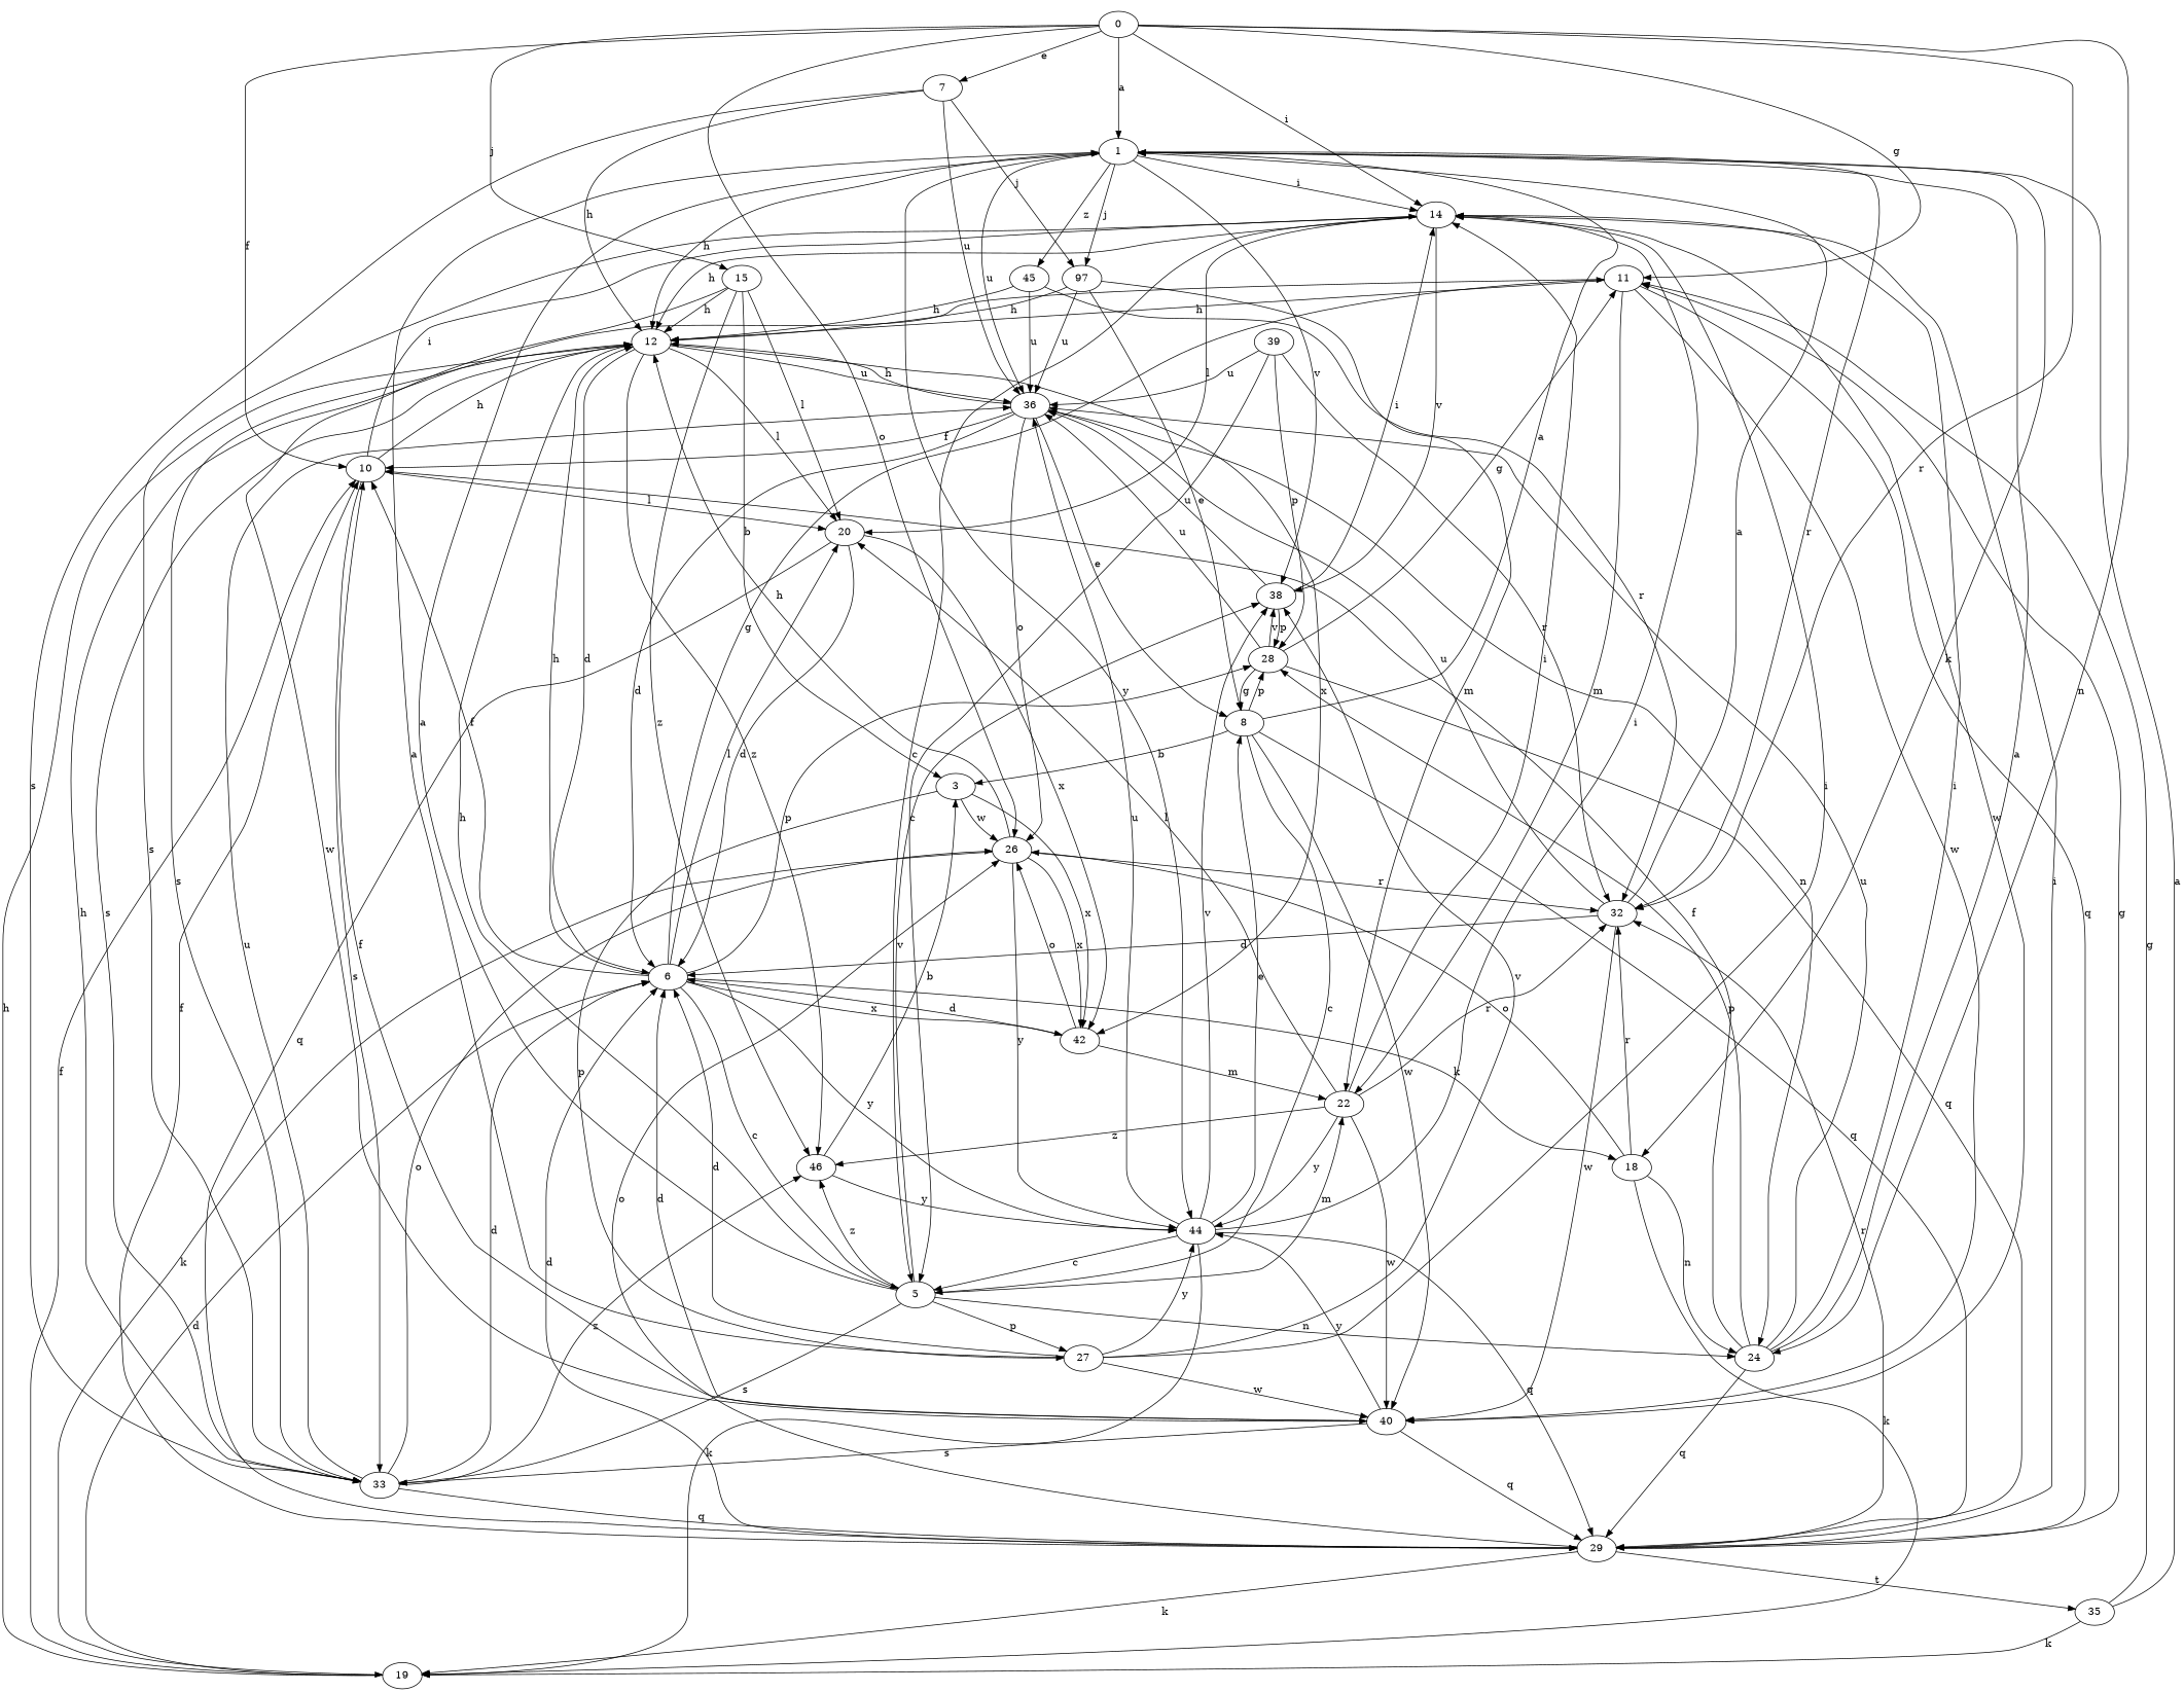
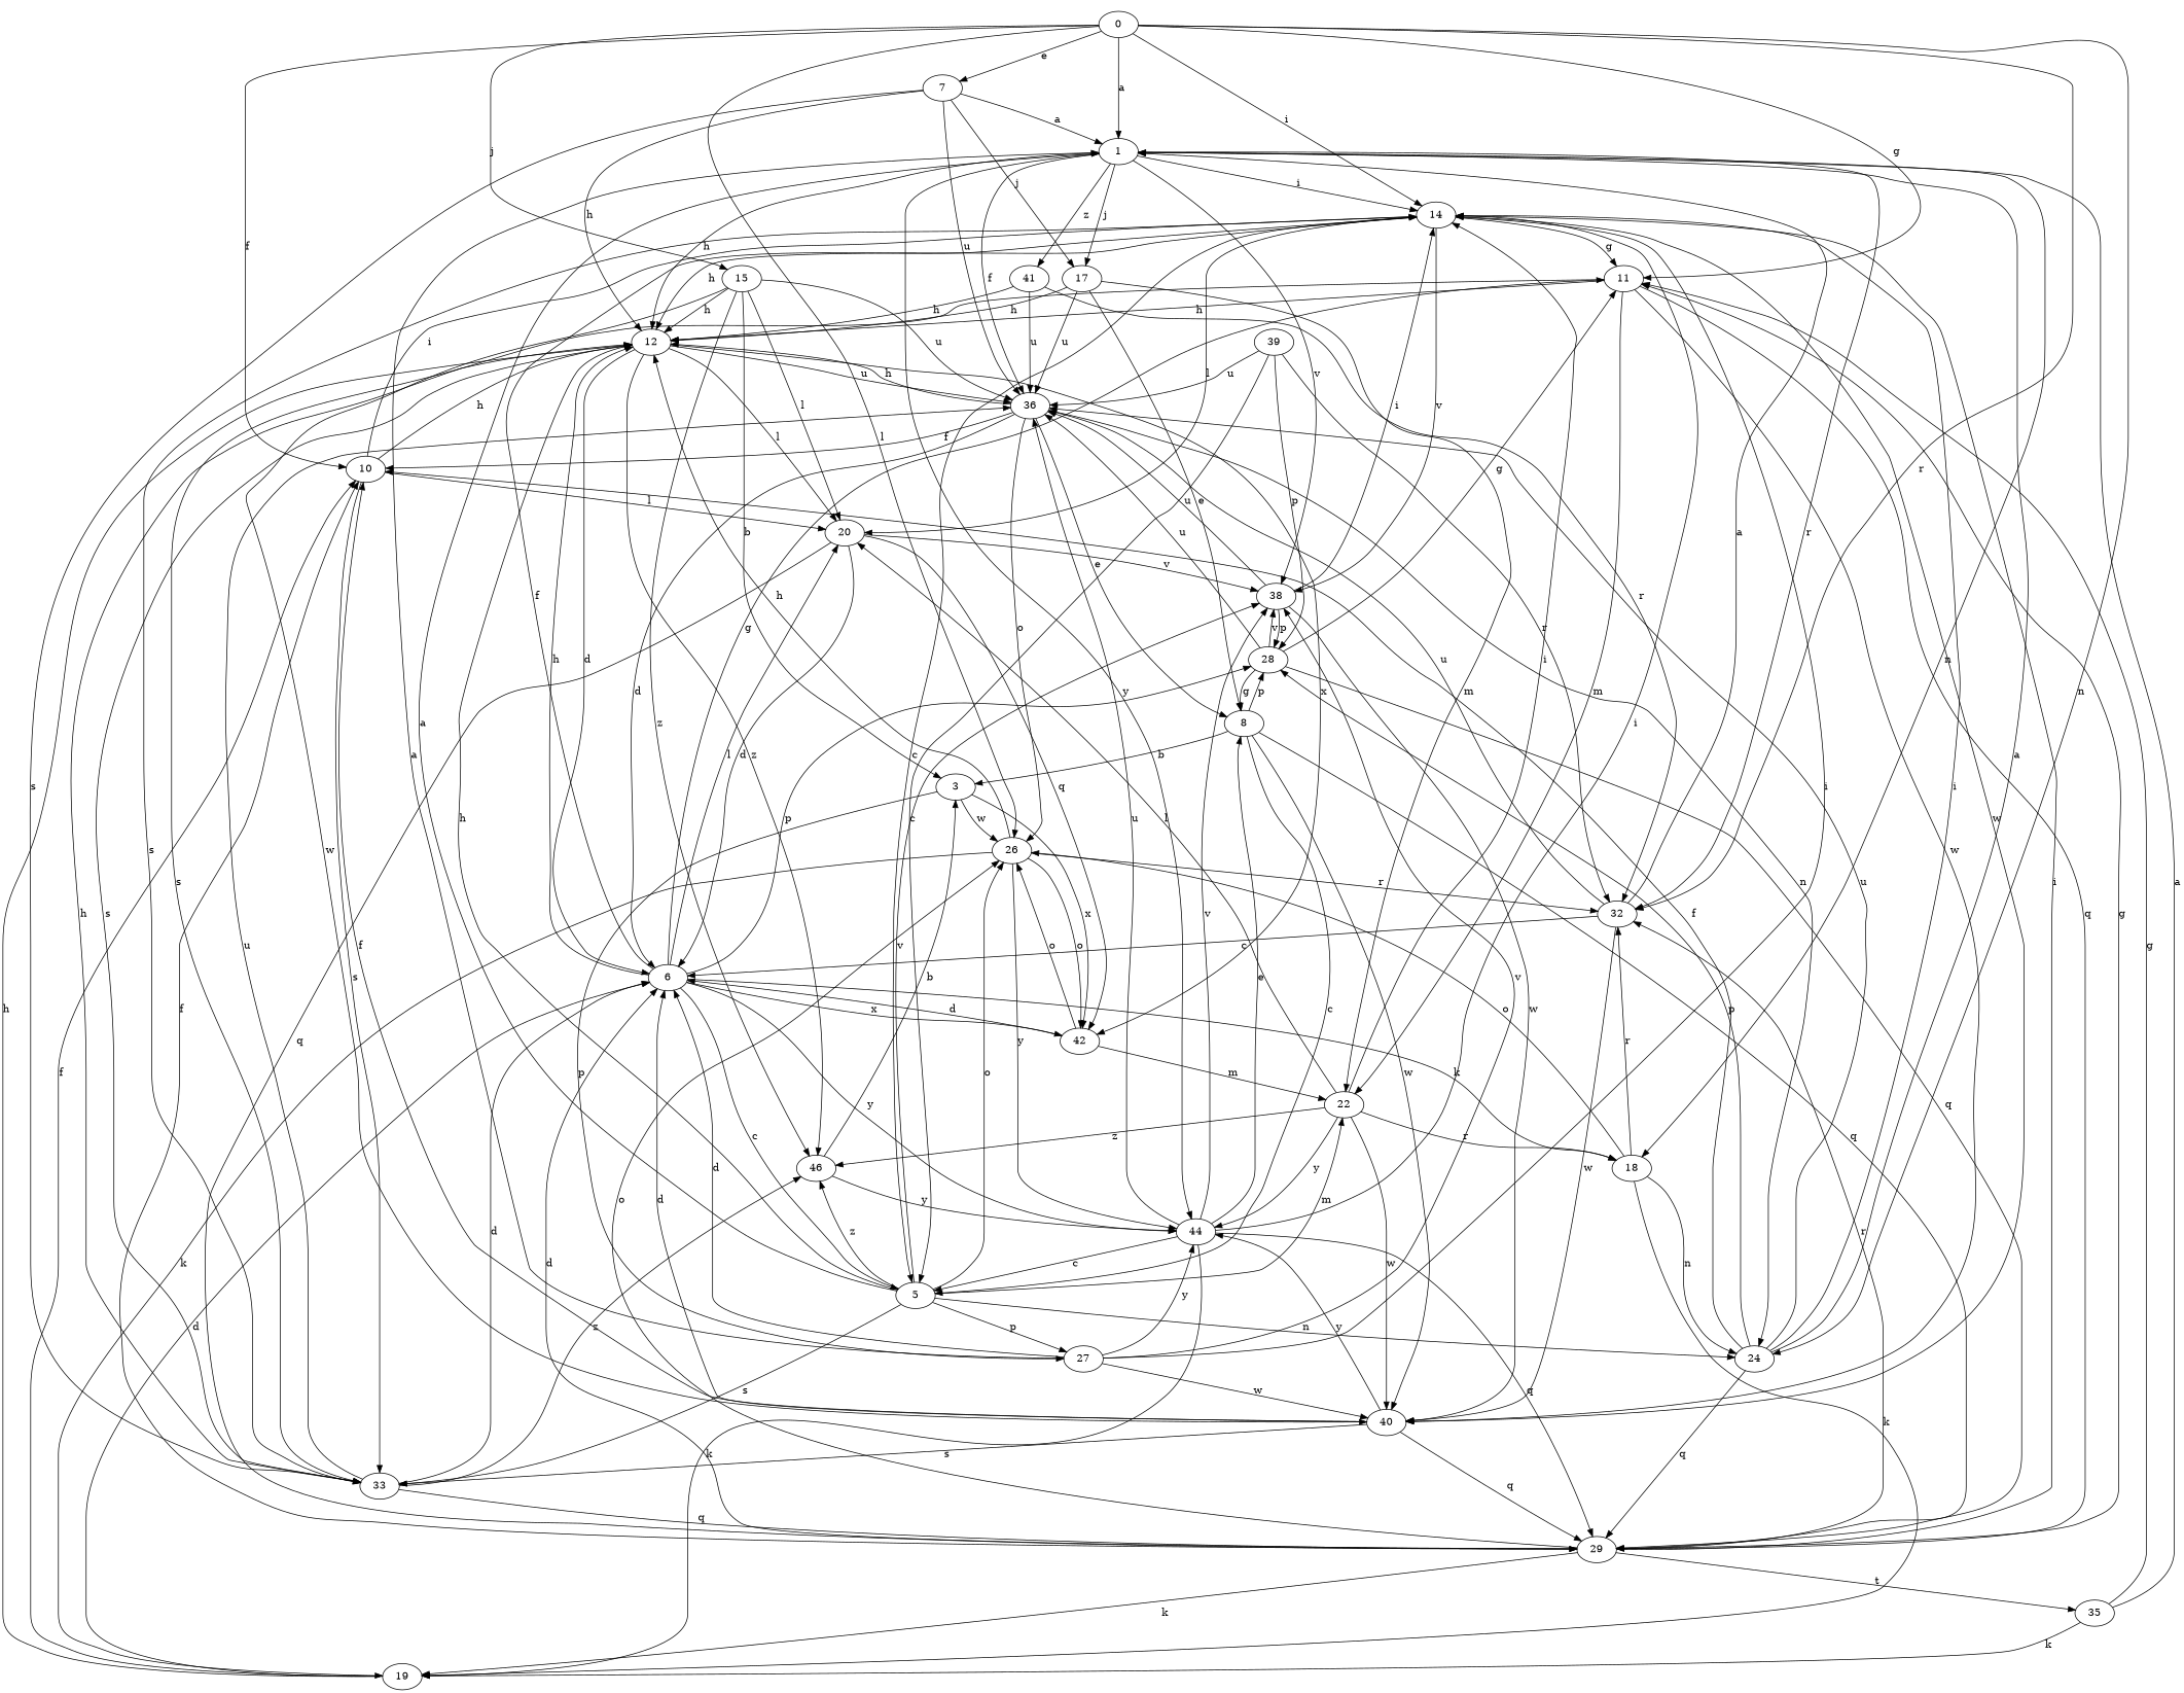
  strict digraph {
    0
    1
    7
    10
    11
    14
    15
    24
    26
    32
    12
-   17 [label=97]
+   17
    18
    36
    38
    44
-   45
+   45 [label=41]
    33
    20
    22
    29
    40
    5
    3
    46
    28
    42
    19
    6
    8
    27
    39
    35
    0 -> 1 [label=a]
    0 -> 7 [label=e]
    0 -> 10 [label=f]
    0 -> 11 [label=g]
    0 -> 14 [label=i]
    0 -> 15 [label=j]
    0 -> 24 [label=n]
-   0 -> 26 [label=o]
+   0 -> 26 [label=l]
    0 -> 32 [label=r]
    1 -> 14 [label=i]
    1 -> 32 [label=r]
    1 -> 12 [label=h]
    1 -> 17 [label=j]
-   1 -> 18 [label=k]
-   1 -> 36 [label=u]
+   1 -> 18 [label=n]
+   1 -> 36 [label=f]
    1 -> 38 [label=v]
    1 -> 44 [label=y]
    1 -> 45 [label=z]
-   8 -> 1 [label=a]
+   7 -> 1 [label=a]
    7 -> 12 [label=h]
    7 -> 17 [label=j]
    7 -> 36 [label=u]
    7 -> 33 [label=s]
    10 -> 14 [label=i]
    10 -> 12 [label=h]
    10 -> 33 [label=s]
    10 -> 20 [label=l]
    11 -> 12 [label=h]
    11 -> 33 [label=s]
    11 -> 22 [label=m]
    11 -> 29 [label=q]
    11 -> 40 [label=w]
+   14 -> 11 [label=g]
    14 -> 12 [label=h]
    14 -> 38 [label=v]
    14 -> 33 [label=s]
    14 -> 20 [label=l]
    14 -> 40 [label=w]
    14 -> 5 [label=c]
    15 -> 12 [label=h]
+   15 -> 36 [label=u]
    15 -> 20 [label=l]
    15 -> 40 [label=w]
    15 -> 3 [label=b]
    15 -> 46 [label=z]
    24 -> 1 [label=a]
    24 -> 10 [label=f]
    24 -> 14 [label=i]
    24 -> 36 [label=u]
    24 -> 29 [label=q]
    24 -> 28 [label=p]
    26 -> 32 [label=r]
    26 -> 12 [label=h]
    26 -> 44 [label=y]
-   26 -> 42 [label=x]
+   26 -> 42 [label=o]
    26 -> 19 [label=k]
    32 -> 1 [label=a]
    32 -> 36 [label=u]
    32 -> 40 [label=w]
-   32 -> 6 [label=d]
+   32 -> 6 [label=c]
    12 -> 36 [label=u]
    12 -> 33 [label=s]
    12 -> 20 [label=l]
    12 -> 46 [label=z]
    12 -> 42 [label=x]
    12 -> 6 [label=d]
    17 -> 12 [label=h]
    17 -> 36 [label=u]
    17 -> 22 [label=m]
    17 -> 8 [label=e]
    18 -> 24 [label=n]
    18 -> 26 [label=o]
    18 -> 32 [label=r]
    18 -> 19 [label=k]
    36 -> 10 [label=f]
    36 -> 24 [label=n]
    36 -> 26 [label=o]
    36 -> 12 [label=h]
    36 -> 6 [label=d]
    36 -> 8 [label=e]
    38 -> 14 [label=i]
    38 -> 36 [label=u]
+   38 -> 40 [label=w]
    38 -> 28 [label=p]
    44 -> 14 [label=i]
    44 -> 36 [label=u]
    44 -> 38 [label=v]
    44 -> 29 [label=q]
    44 -> 5 [label=c]
    44 -> 19 [label=k]
    44 -> 8 [label=e]
    45 -> 32 [label=r]
    45 -> 12 [label=h]
    45 -> 36 [label=u]
    33 -> 12 [label=h]
    33 -> 36 [label=u]
    33 -> 29 [label=q]
    33 -> 46 [label=z]
    33 -> 6 [label=d]
+   20 -> 38 [label=v]
    20 -> 29 [label=q]
-   20 -> 42 [label=x]
+   20 -> 42 [label=q]
    20 -> 6 [label=d]
    22 -> 14 [label=i]
-   22 -> 32 [label=r]
+   22 -> 18 [label=r]
    22 -> 44 [label=y]
    22 -> 20 [label=l]
    22 -> 40 [label=w]
    22 -> 46 [label=z]
    29 -> 10 [label=f]
    29 -> 11 [label=g]
    29 -> 14 [label=i]
    29 -> 26 [label=o]
    29 -> 32 [label=r]
    29 -> 19 [label=k]
    29 -> 6 [label=d]
    29 -> 35 [label=t]
    40 -> 10 [label=f]
    40 -> 44 [label=y]
    40 -> 33 [label=s]
    40 -> 29 [label=q]
    40 -> 6 [label=d]
    5 -> 1 [label=a]
    5 -> 24 [label=n]
-   33 -> 26 [label=o]
+   5 -> 26 [label=o]
    5 -> 12 [label=h]
    5 -> 38 [label=v]
    5 -> 33 [label=s]
    5 -> 22 [label=m]
    5 -> 46 [label=z]
    5 -> 27 [label=p]
    3 -> 26 [label=w]
    3 -> 42 [label=x]
    3 -> 27 [label=p]
    46 -> 44 [label=y]
    46 -> 3 [label=b]
    28 -> 11 [label=g]
    28 -> 36 [label=u]
    28 -> 38 [label=v]
    28 -> 29 [label=q]
    28 -> 8 [label=g]
    42 -> 26 [label=o]
    42 -> 22 [label=m]
    42 -> 6 [label=d]
    19 -> 10 [label=f]
    19 -> 12 [label=h]
    19 -> 6 [label=d]
-   6 -> 10 [label=f]
+   6 -> 14 [label=f]
    6 -> 11 [label=g]
    6 -> 12 [label=h]
    6 -> 18 [label=k]
    6 -> 44 [label=y]
    6 -> 20 [label=l]
    6 -> 5 [label=c]
    6 -> 28 [label=p]
    6 -> 42 [label=x]
    8 -> 29 [label=q]
    8 -> 40 [label=w]
    8 -> 5 [label=c]
    8 -> 3 [label=b]
    8 -> 28 [label=p]
    27 -> 1 [label=a]
    27 -> 14 [label=i]
    27 -> 38 [label=v]
    27 -> 44 [label=y]
    27 -> 40 [label=w]
    27 -> 6 [label=d]
    39 -> 32 [label=r]
    39 -> 36 [label=u]
    39 -> 5 [label=c]
    39 -> 28 [label=p]
    35 -> 1 [label=a]
    35 -> 11 [label=g]
    35 -> 19 [label=k]
  }
